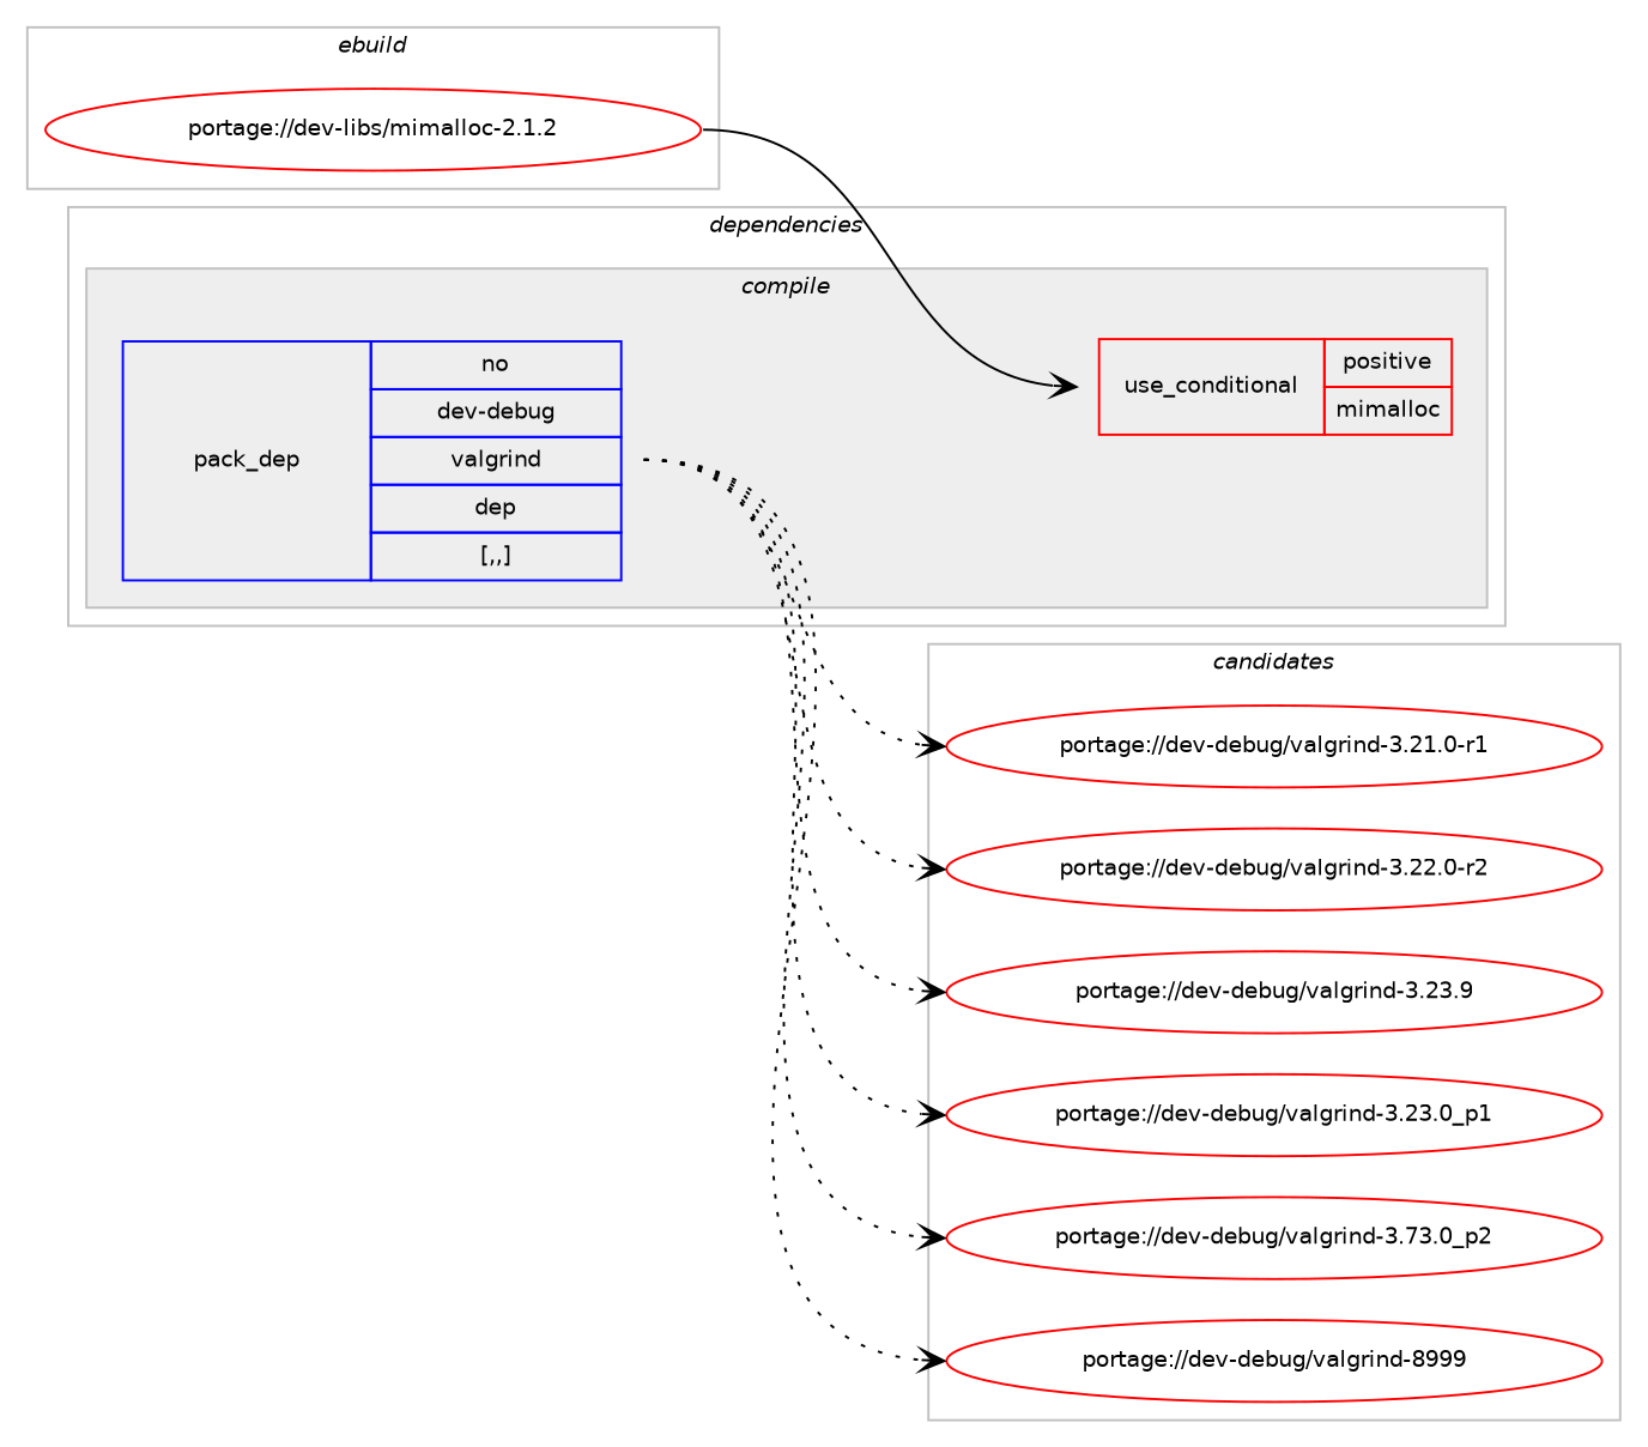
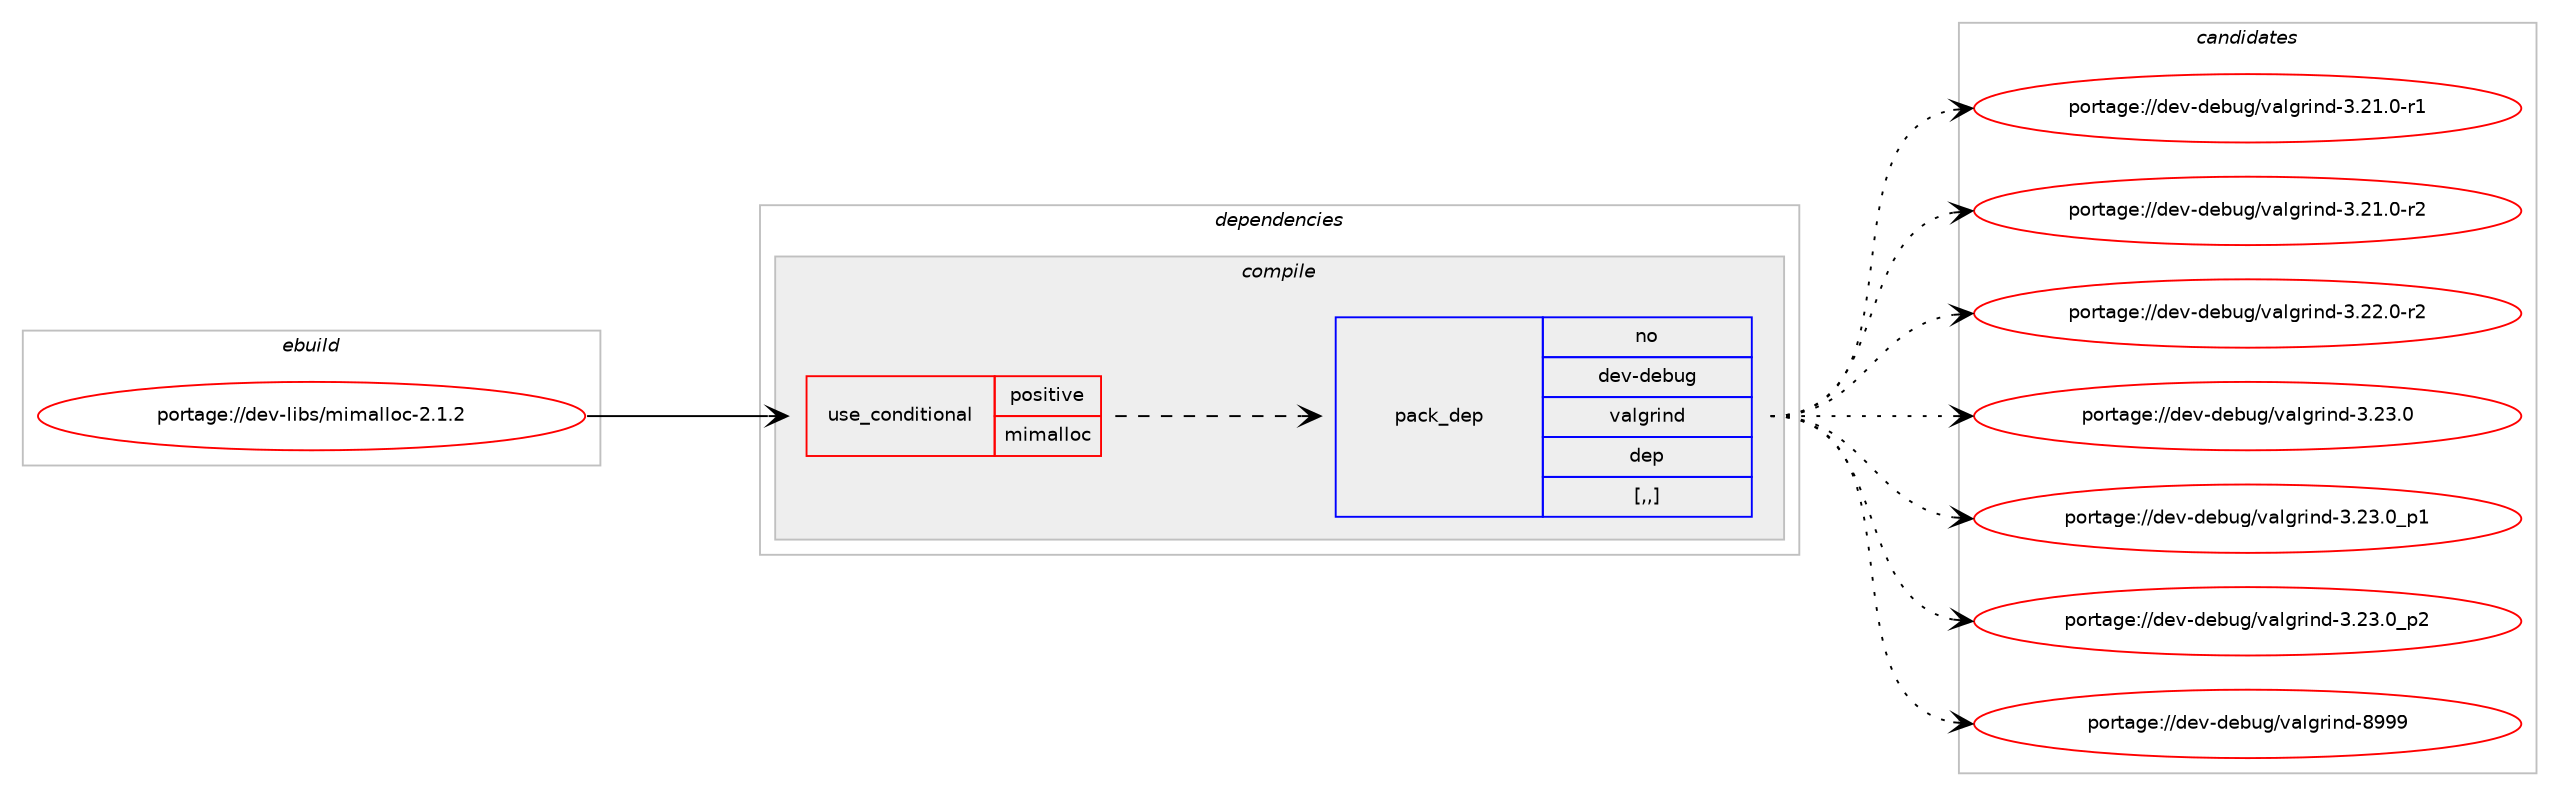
  digraph {
    compound=true
    concentrate=true
    fontname=Helvetica
    fontsize=10
    newrank=true
    rankdir=LR
    ranksep=1.5
    node [color=red fontname=Helvetica fontsize=10]
    edge [arrowhead=vee headport=w style=dotted tailport=e weight=100]
    n1 [label="portage://dev-libs/mimalloc-2.1.2" width=4]
    n2 [color=blue label=<<TABLE BORDER="0" CELLBORDER="1" CELLSPACING="0" CELLPADDING="4" WIDTH="220"><TR><TD ROWSPAN="6" CELLPADDING="30">pack_dep</TD></TR><TR><TD WIDTH="110">no</TD></TR><TR><TD>dev-debug</TD></TR><TR><TD>valgrind</TD></TR><TR><TD>dep</TD></TR><TR><TD>[,,]</TD></TR></TABLE>> shape=none]
    n3 [label=<<TABLE BORDER="0" CELLBORDER="1" CELLSPACING="0" CELLPADDING="4"><TR><TD ROWSPAN="3" CELLPADDING="10">use_conditional</TD></TR><TR><TD>positive</TD></TR><TR><TD>mimalloc</TD></TR></TABLE>> shape=none]
    n4 [label="portage://dev-debug/valgrind-3.21.0-r1" width=4]
+   n5 [label="portage://dev-debug/valgrind-3.21.0-r2" width=4]
    n6 [label="portage://dev-debug/valgrind-3.22.0-r2" width=4]
-   n7 [label="portage://dev-debug/valgrind-3.23.9" width=4]
+   n7 [label="portage://dev-debug/valgrind-3.23.0" width=4]
    n8 [label="portage://dev-debug/valgrind-3.23.0_p1" width=4]
-   n9 [label="portage://dev-debug/valgrind-3.73.0_p2" width=4]
+   n9 [label="portage://dev-debug/valgrind-3.23.0_p2" width=4]
    n10 [label="portage://dev-debug/valgrind-8999" width=4]
    subgraph cluster_1 {
      color=gray
      label=<<i>ebuild</i>>
      rank=same
      n1
    }
    subgraph cluster_2 {
      color=gray
      label=<<i>dependencies</i>>
      subgraph cluster_3 {
        color=gray
        fillcolor="#eeeeee"
        label=<<i>compile</i>>
        style=filled
        subgraph sub_4 {
          color=gray
          fillcolor="#eeeeee"
          label=<<i>compile</i>>
          style=filled
          n3
          subgraph sub_5 {
            color=gray
            fillcolor="#eeeeee"
            label=<<i>compile</i>>
            style=filled
            n2
          }
        }
      }
      subgraph cluster_6 {
        color=gray
        fillcolor="#eeeeee"
        label=<<i>compile and run</i>>
        style=filled
      }
      subgraph cluster_7 {
        color=gray
        fillcolor="#eeeeee"
        label=<<i>run</i>>
        style=filled
      }
    }
    subgraph cluster_8 {
      color=gray
      label=<<i>candidates</i>>
      rank=same
      subgraph sub_9 {
        color=black
        label=<<i>candidates</i>>
        nodesep=1
        rank=same
        n4
+       n5
        n6
        n7
        n8
        n9
        n10
      }
    }
    n1 -> n3 [style=solid weight=20]
    n2 -> n4
+   n2 -> n5
    n2 -> n6
    n2 -> n7
    n2 -> n8
    n2 -> n9
    n2 -> n10
+   n3 -> n2 [style=dashed weight=20]
  }
